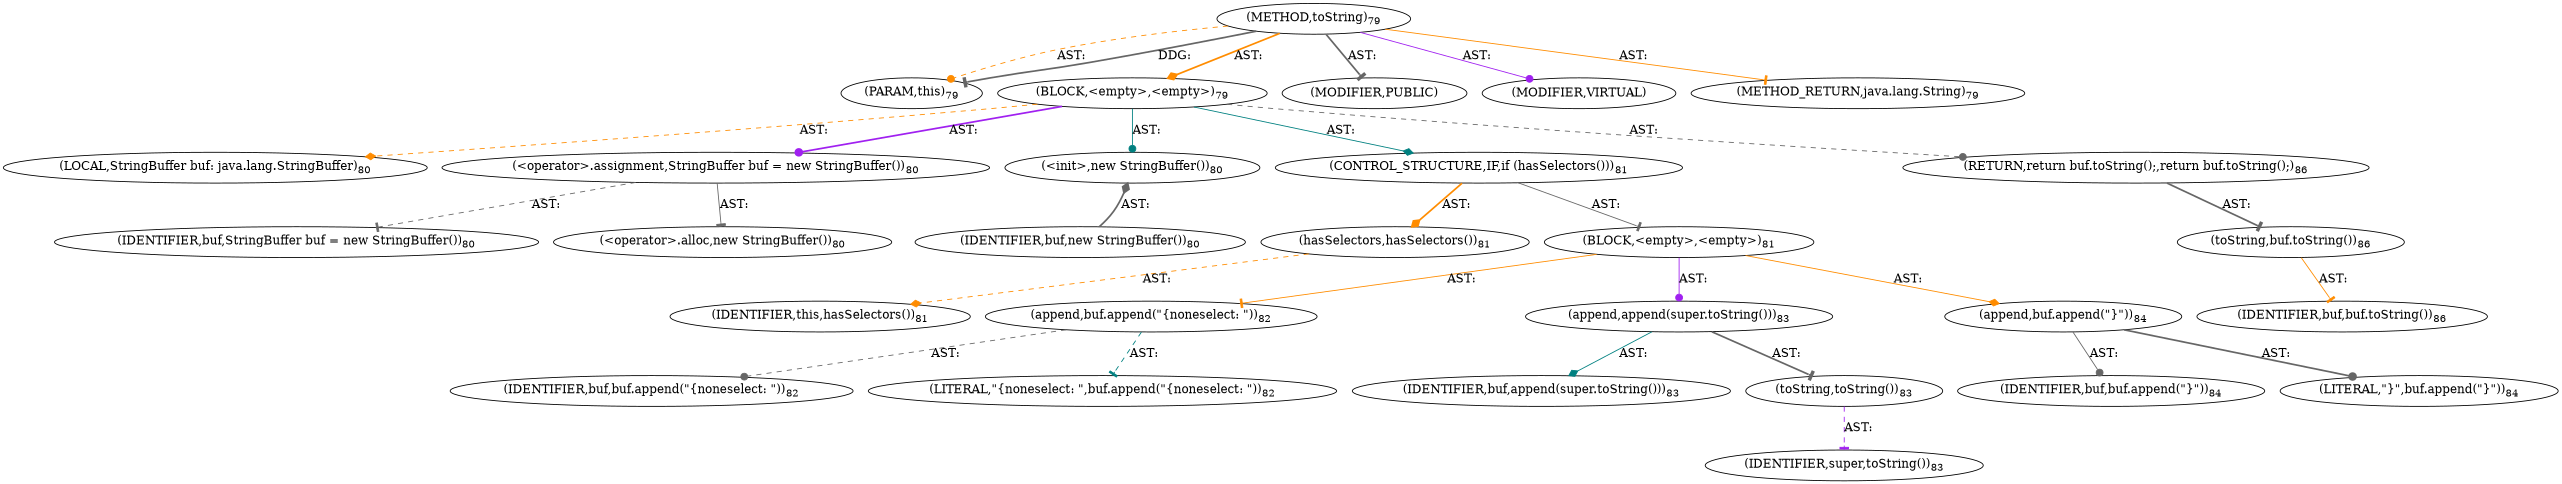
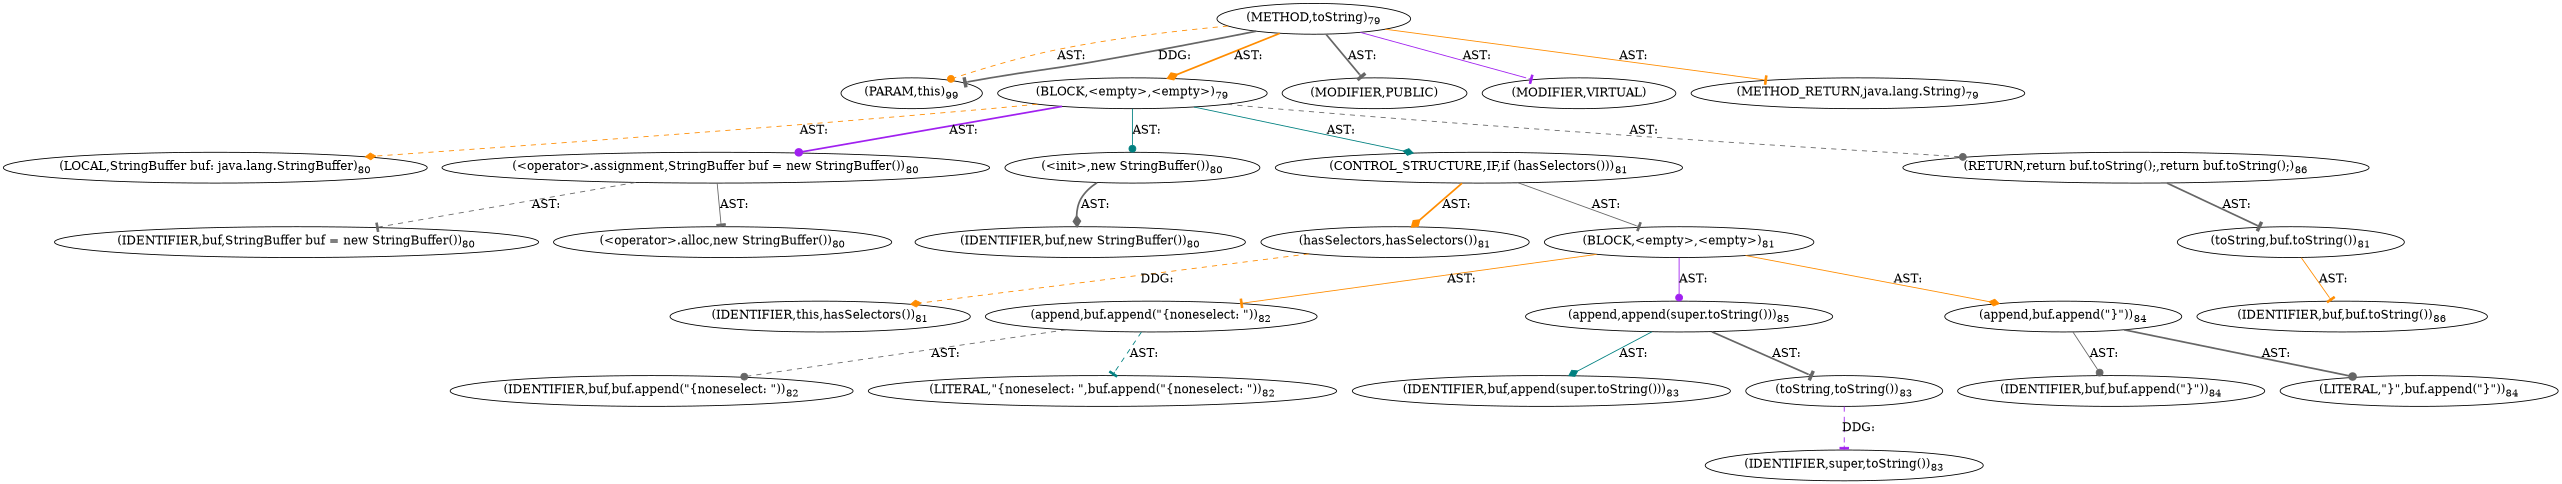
  digraph {
    edge [arrowhead=tee color=gray40 style=solid]
    n1 [label=<(METHOD,toString)<SUB>79</SUB>>]
-   n2 [label=<(PARAM,this)<SUB>79</SUB>>]
+   n2 [label=<(PARAM,this)<SUB>99</SUB>>]
    n3 [label=<(BLOCK,&lt;empty&gt;,&lt;empty&gt;)<SUB>79</SUB>>]
    n4 [label=<(MODIFIER,PUBLIC)>]
    n5 [label=<(MODIFIER,VIRTUAL)>]
    n6 [label=<(METHOD_RETURN,java.lang.String)<SUB>79</SUB>>]
    n7 [label=<(LOCAL,StringBuffer buf: java.lang.StringBuffer)<SUB>80</SUB>>]
    n8 [label=<(&lt;operator&gt;.assignment,StringBuffer buf = new StringBuffer())<SUB>80</SUB>>]
    n9 [label=<(&lt;init&gt;,new StringBuffer())<SUB>80</SUB>>]
    n10 [label=<(CONTROL_STRUCTURE,IF,if (hasSelectors()))<SUB>81</SUB>>]
    n11 [label=<(RETURN,return buf.toString();,return buf.toString();)<SUB>86</SUB>>]
    n12 [label=<(IDENTIFIER,buf,StringBuffer buf = new StringBuffer())<SUB>80</SUB>>]
    n13 [label=<(&lt;operator&gt;.alloc,new StringBuffer())<SUB>80</SUB>>]
    n14 [label=<(IDENTIFIER,buf,new StringBuffer())<SUB>80</SUB>>]
    n15 [label=<(hasSelectors,hasSelectors())<SUB>81</SUB>>]
    n16 [label=<(BLOCK,&lt;empty&gt;,&lt;empty&gt;)<SUB>81</SUB>>]
-   n17 [label=<(toString,buf.toString())<SUB>86</SUB>>]
+   n17 [label=<(toString,buf.toString())<SUB>81</SUB>>]
    n18 [label=<(IDENTIFIER,this,hasSelectors())<SUB>81</SUB>>]
    n19 [label=<(append,buf.append(&quot;{noneselect: &quot;))<SUB>82</SUB>>]
-   n20 [label=<(append,append(super.toString()))<SUB>83</SUB>>]
+   n20 [label=<(append,append(super.toString()))<SUB>85</SUB>>]
    n21 [label=<(append,buf.append(&quot;}&quot;))<SUB>84</SUB>>]
    n22 [label=<(IDENTIFIER,buf,buf.append(&quot;{noneselect: &quot;))<SUB>82</SUB>>]
    n23 [label=<(LITERAL,&quot;{noneselect: &quot;,buf.append(&quot;{noneselect: &quot;))<SUB>82</SUB>>]
    n24 [label=<(IDENTIFIER,buf,append(super.toString()))<SUB>83</SUB>>]
    n25 [label=<(toString,toString())<SUB>83</SUB>>]
    n26 [label=<(IDENTIFIER,buf,buf.append(&quot;}&quot;))<SUB>84</SUB>>]
    n27 [label=<(LITERAL,&quot;}&quot;,buf.append(&quot;}&quot;))<SUB>84</SUB>>]
    n28 [label=<(IDENTIFIER,super,toString())<SUB>83</SUB>>]
    n29 [label=<(IDENTIFIER,buf,buf.toString())<SUB>86</SUB>>]
    n1 -> n2 [arrowhead=dot color=darkorange label="AST: " style=dashed]
    n1 -> n2 [label="DDG: " style=bold]
    n1 -> n3 [arrowhead=diamond color=darkorange label="AST: " style=bold]
    n1 -> n4 [label="AST: " style=bold]
-   n1 -> n5 [arrowhead=dot color=purple label="AST: "]
+   n1 -> n5 [color=purple label="AST: "]
    n1 -> n6 [color=darkorange label="AST: "]
    n3 -> n7 [arrowhead=diamond color=darkorange label="AST: " style=dashed]
    n3 -> n8 [arrowhead=dot color=purple label="AST: " style=bold]
    n3 -> n9 [arrowhead=dot color=teal label="AST: "]
    n3 -> n10 [arrowhead=diamond color=teal label="AST: "]
    n3 -> n11 [arrowhead=dot label="AST: " style=dashed]
    n8 -> n12 [label="AST: " style=dashed]
    n8 -> n13 [label="AST: "]
-   n14 -> n9 [arrowhead=diamond label="AST: " style=bold]
+   n9 -> n14 [arrowhead=diamond label="AST: " style=bold]
    n10 -> n15 [arrowhead=diamond color=darkorange label="AST: " style=bold]
    n10 -> n16 [label="AST: "]
    n11 -> n17 [label="AST: " style=bold]
-   n15 -> n18 [arrowhead=diamond color=darkorange label="AST: " style=dashed]
+   n15 -> n18 [arrowhead=diamond color=darkorange label="DDG: " style=dashed]
    n16 -> n19 [color=darkorange label="AST: "]
    n16 -> n20 [arrowhead=dot color=purple label="AST: "]
    n16 -> n21 [arrowhead=diamond color=darkorange label="AST: "]
    n17 -> n29 [color=darkorange label="AST: "]
    n19 -> n22 [arrowhead=dot label="AST: " style=dashed]
    n19 -> n23 [color=teal label="AST: " style=dashed]
    n20 -> n24 [arrowhead=diamond color=teal label="AST: "]
    n20 -> n25 [label="AST: " style=bold]
    n21 -> n26 [arrowhead=dot label="AST: "]
    n21 -> n27 [arrowhead=dot label="AST: " style=bold]
-   n25 -> n28 [color=purple label="AST: " style=dashed]
+   n25 -> n28 [color=purple label="DDG: " style=dashed]
  }
